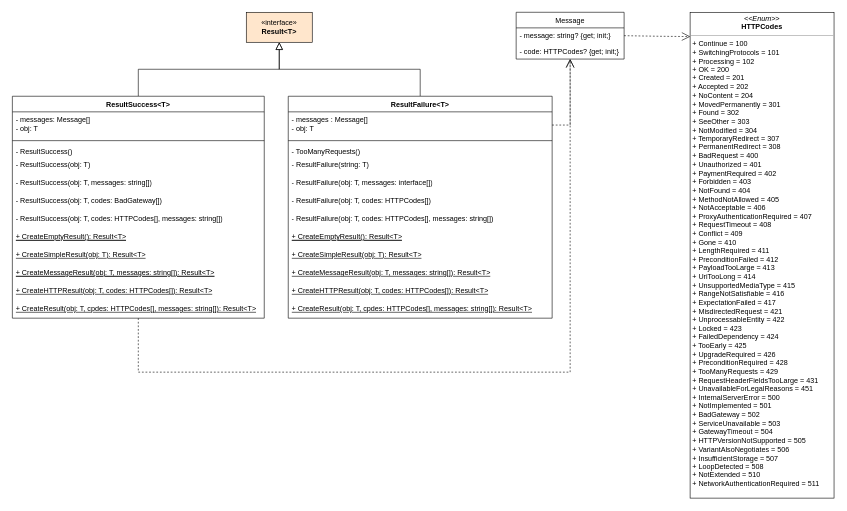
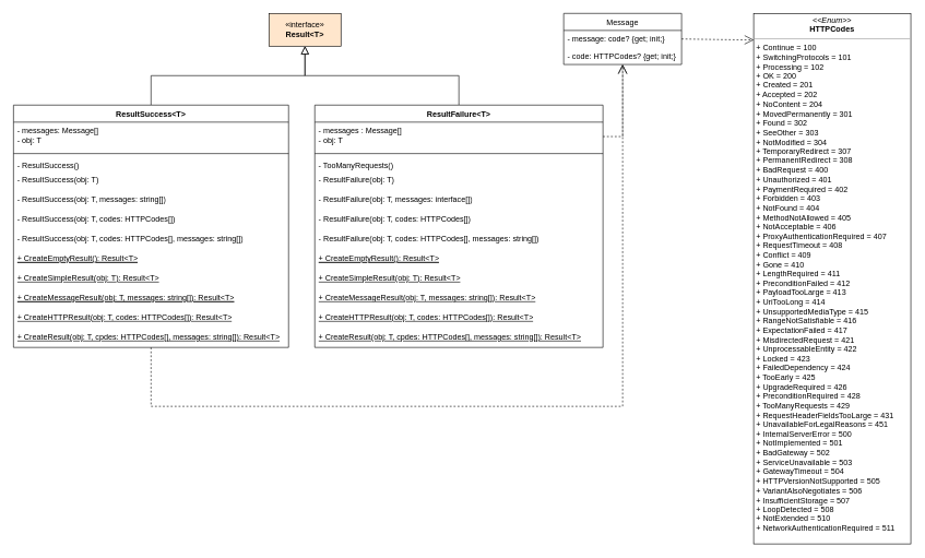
  <mxCell id="0" />
  <mxCell id="1" parent="0" />
  <mxCell id="2" value="" style="endArrow=block;endSize=10;endFill=0;shadow=0;strokeWidth=1;rounded=0;edgeStyle=elbowEdgeStyle;elbow=vertical;entryX=0.5;entryY=1;entryDx=0;entryDy=0;exitX=0.5;exitY=0;exitDx=0;exitDy=0;" edge="1" parent="1" source="5" target="4"><mxGeometry width="160" relative="1" as="geometry"><mxPoint x="540" y="160" as="sourcePoint" /><mxPoint x="630" y="90" as="targetPoint" /></mxGeometry></mxCell>
  <mxCell id="3" value="" style="endArrow=block;endSize=10;endFill=0;shadow=0;strokeWidth=1;rounded=0;edgeStyle=elbowEdgeStyle;elbow=vertical;entryX=0.5;entryY=1;entryDx=0;entryDy=0;exitX=0.5;exitY=0;exitDx=0;exitDy=0;" edge="1" parent="1" source="18" target="4"><mxGeometry width="160" relative="1" as="geometry"><mxPoint y="160" as="sourcePoint" x="730" /><mxPoint x="630" y="90" as="targetPoint" /></mxGeometry></mxCell>
  <mxCell id="4" value="«interface»&lt;br&gt;&lt;b&gt;Result&amp;lt;T&amp;gt;&lt;/b&gt;" style="html=1;whiteSpace=wrap;fillColor=#ffe6cc;" vertex="1" parent="1"><mxGeometry x="410" y="20" width="110" height="50" as="geometry" /></mxCell>
  <mxCell id="5" value="ResultSuccess&lt;T&gt;" style="swimlane;fontStyle=1;align=center;verticalAlign=top;childLayout=stackLayout;horizontal=1;startSize=26;horizontalStack=0;resizeParent=1;resizeParentMax=0;resizeLast=0;collapsible=1;marginBottom=0;" vertex="1" parent="1"><mxGeometry x="20" y="160" width="420" height="370" as="geometry" /></mxCell>
  <mxCell id="6" value="- messages: Message[]&#10;- obj: T" style="text;strokeColor=none;fillColor=none;align=left;verticalAlign=top;spacingLeft=4;spacingRight=4;overflow=hidden;rotatable=0;points=[[0,0.5],[1,0.5]];portConstraint=eastwest;" vertex="1" parent="5"><mxGeometry y="26" width="420" height="44" as="geometry" /></mxCell>
  <mxCell id="7" value="" style="line;strokeWidth=1;fillColor=none;align=left;verticalAlign=middle;spacingTop=-1;spacingLeft=3;spacingRight=3;rotatable=0;labelPosition=right;points=[];portConstraint=eastwest;strokeColor=inherit;" vertex="1" parent="5"><mxGeometry y="70" width="420" height="8" as="geometry" /></mxCell>
  <mxCell id="8" value="- ResultSuccess()&#10;" style="text;strokeColor=none;fillColor=none;align=left;verticalAlign=top;spacingLeft=4;spacingRight=4;overflow=hidden;rotatable=0;points=[[0,0.5],[1,0.5]];portConstraint=eastwest;fontStyle=0" vertex="1" parent="5"><mxGeometry y="78" width="420" height="22" as="geometry" /></mxCell>
  <mxCell id="9" value="- ResultSuccess(obj: T)" style="text;strokeColor=none;fillColor=none;align=left;verticalAlign=middle;spacingLeft=4;spacingRight=4;overflow=hidden;points=[[0,0.5],[1,0.5]];portConstraint=eastwest;rotatable=0;whiteSpace=wrap;html=1;" vertex="1" parent="5"><mxGeometry y="100" width="420" height="30" as="geometry" /></mxCell>
  <mxCell id="10" value="- ResultSuccess(obj: T, messages: string[])" style="text;strokeColor=none;fillColor=none;align=left;verticalAlign=middle;spacingLeft=4;spacingRight=4;overflow=hidden;points=[[0,0.5],[1,0.5]];portConstraint=eastwest;rotatable=0;whiteSpace=wrap;html=1;" vertex="1" parent="5"><mxGeometry y="130" width="420" height="30" as="geometry" /></mxCell>
- <mxCell id="11" value="- ResultSuccess(obj: T, codes: BadGateway[])" style="text;strokeColor=none;fillColor=none;align=left;verticalAlign=middle;spacingLeft=4;spacingRight=4;overflow=hidden;points=[[0,0.5],[1,0.5]];portConstraint=eastwest;rotatable=0;whiteSpace=wrap;html=1;" vertex="1" parent="5"><mxGeometry y="160" width="420" height="30" as="geometry" /></mxCell>
+ <mxCell id="11" value="- ResultSuccess(obj: T, codes: HTTPCodes[])" style="text;strokeColor=none;fillColor=none;align=left;verticalAlign=middle;spacingLeft=4;spacingRight=4;overflow=hidden;points=[[0,0.5],[1,0.5]];portConstraint=eastwest;rotatable=0;whiteSpace=wrap;html=1;" vertex="1" parent="5"><mxGeometry y="160" width="420" height="30" as="geometry" /></mxCell>
  <mxCell id="12" value="- ResultSuccess(obj: T, codes: HTTPCodes[], messages: string[])&lt;div&gt;&lt;br&gt;&lt;br&gt;&lt;/div&gt;" style="text;strokeColor=none;fillColor=none;align=left;verticalAlign=top;spacingLeft=4;spacingRight=4;overflow=hidden;points=[[0,0.5],[1,0.5]];portConstraint=eastwest;rotatable=0;whiteSpace=wrap;html=1;" vertex="1" parent="5"><mxGeometry y="190" width="420" height="30" as="geometry" /></mxCell>
  <mxCell id="13" value="&lt;u&gt;+ CreateEmptyResult(): Result&amp;lt;T&amp;gt;&lt;/u&gt;" style="text;strokeColor=none;fillColor=none;align=left;verticalAlign=middle;spacingLeft=4;spacingRight=4;overflow=hidden;points=[[0,0.5],[1,0.5]];portConstraint=eastwest;rotatable=0;whiteSpace=wrap;html=1;fontStyle=4" vertex="1" parent="5"><mxGeometry y="220" width="420" height="30" as="geometry" /></mxCell>
  <mxCell id="14" value="&lt;u&gt;+ CreateSimpleResult(obj: T): Result&amp;lt;T&amp;gt;&lt;br&gt;&lt;/u&gt;" style="text;strokeColor=none;fillColor=none;align=left;verticalAlign=middle;spacingLeft=4;spacingRight=4;overflow=hidden;points=[[0,0.5],[1,0.5]];portConstraint=eastwest;rotatable=0;whiteSpace=wrap;html=1;" vertex="1" parent="5"><mxGeometry y="250" width="420" height="30" as="geometry" /></mxCell>
  <mxCell id="15" value="&lt;u&gt;+ CreateMessageResult(obj: T, messages: string[]): Result&amp;lt;T&amp;gt;&lt;br&gt;&lt;/u&gt;" style="text;strokeColor=none;fillColor=none;align=left;verticalAlign=middle;spacingLeft=4;spacingRight=4;overflow=hidden;points=[[0,0.5],[1,0.5]];portConstraint=eastwest;rotatable=0;whiteSpace=wrap;html=1;fontStyle=4" vertex="1" parent="5"><mxGeometry y="280" width="420" height="30" as="geometry" /></mxCell>
  <mxCell id="16" value="&lt;u&gt;+ CreateHTTPResult(obj: T, codes: HTTPCodes[]): Result&amp;lt;T&amp;gt;&lt;br&gt;&lt;/u&gt;" style="text;strokeColor=none;fillColor=none;align=left;verticalAlign=middle;spacingLeft=4;spacingRight=4;overflow=hidden;points=[[0,0.5],[1,0.5]];portConstraint=eastwest;rotatable=0;whiteSpace=wrap;html=1;" vertex="1" parent="5"><mxGeometry y="310" width="420" height="30" as="geometry" /></mxCell>
  <mxCell id="17" value="&lt;u&gt;+ CreateResult(obj: T, cpdes: HTTPCodes[], messages: string[]): Result&amp;lt;T&amp;gt;&lt;br&gt;&lt;/u&gt;" style="text;strokeColor=none;fillColor=none;align=left;verticalAlign=middle;spacingLeft=4;spacingRight=4;overflow=hidden;points=[[0,0.5],[1,0.5]];portConstraint=eastwest;rotatable=0;whiteSpace=wrap;html=1;" vertex="1" parent="5"><mxGeometry y="340" width="420" height="30" as="geometry" /></mxCell>
  <mxCell id="18" value="ResultFailure&lt;T&gt;" style="swimlane;fontStyle=1;align=center;verticalAlign=top;childLayout=stackLayout;horizontal=1;startSize=26;horizontalStack=0;resizeParent=1;resizeParentMax=0;resizeLast=0;collapsible=1;marginBottom=0;" vertex="1" parent="1"><mxGeometry x="480" y="160" width="440" height="370" as="geometry" /></mxCell>
  <mxCell id="19" value="- messages : Message[]&#10;- obj: T" style="text;strokeColor=none;fillColor=none;align=left;verticalAlign=top;spacingLeft=4;spacingRight=4;overflow=hidden;rotatable=0;points=[[0,0.5],[1,0.5]];portConstraint=eastwest;" vertex="1" parent="18"><mxGeometry y="26" width="440" height="44" as="geometry" /></mxCell>
  <mxCell id="20" value="" style="line;strokeWidth=1;fillColor=none;align=left;verticalAlign=middle;spacingTop=-1;spacingLeft=3;spacingRight=3;rotatable=0;labelPosition=right;points=[];portConstraint=eastwest;strokeColor=inherit;" vertex="1" parent="18"><mxGeometry y="70" width="440" height="8" as="geometry" /></mxCell>
  <mxCell id="21" value="- TooManyRequests()&#10;" style="text;strokeColor=none;fillColor=none;align=left;verticalAlign=top;spacingLeft=4;spacingRight=4;overflow=hidden;rotatable=0;points=[[0,0.5],[1,0.5]];portConstraint=eastwest;fontStyle=0" vertex="1" parent="18"><mxGeometry y="78" width="440" height="22" as="geometry" /></mxCell>
- <mxCell id="22" value="- ResultFailure(string: T)" style="text;strokeColor=none;fillColor=none;align=left;verticalAlign=middle;spacingLeft=4;spacingRight=4;overflow=hidden;points=[[0,0.5],[1,0.5]];portConstraint=eastwest;rotatable=0;whiteSpace=wrap;html=1;" vertex="1" parent="18"><mxGeometry y="100" width="440" height="30" as="geometry" /></mxCell>
+ <mxCell id="22" value="- ResultFailure(obj: T)" style="text;strokeColor=none;fillColor=none;align=left;verticalAlign=middle;spacingLeft=4;spacingRight=4;overflow=hidden;points=[[0,0.5],[1,0.5]];portConstraint=eastwest;rotatable=0;whiteSpace=wrap;html=1;" vertex="1" parent="18"><mxGeometry y="100" width="440" height="30" as="geometry" /></mxCell>
  <mxCell id="23" value="- ResultFailure(obj: T, messages: interface[])" style="text;strokeColor=none;fillColor=none;align=left;verticalAlign=middle;spacingLeft=4;spacingRight=4;overflow=hidden;points=[[0,0.5],[1,0.5]];portConstraint=eastwest;rotatable=0;whiteSpace=wrap;html=1;" vertex="1" parent="18"><mxGeometry y="130" width="440" height="30" as="geometry" /></mxCell>
  <mxCell id="24" value="- ResultFailure(obj: T, codes: HTTPCodes[])" style="text;strokeColor=none;fillColor=none;align=left;verticalAlign=middle;spacingLeft=4;spacingRight=4;overflow=hidden;points=[[0,0.5],[1,0.5]];portConstraint=eastwest;rotatable=0;whiteSpace=wrap;html=1;" vertex="1" parent="18"><mxGeometry y="160" width="440" height="30" as="geometry" /></mxCell>
  <mxCell id="25" value="- ResultFailure(obj: T, codes: HTTPCodes[], messages: string[])&lt;div&gt;&lt;br&gt;&lt;br&gt;&lt;/div&gt;" style="text;strokeColor=none;fillColor=none;align=left;verticalAlign=top;spacingLeft=4;spacingRight=4;overflow=hidden;points=[[0,0.5],[1,0.5]];portConstraint=eastwest;rotatable=0;whiteSpace=wrap;html=1;" vertex="1" parent="18"><mxGeometry y="190" width="440" height="30" as="geometry" /></mxCell>
  <mxCell id="26" value="&lt;u&gt;+ CreateEmptyResult(): Result&amp;lt;T&amp;gt;&lt;/u&gt;" style="text;strokeColor=none;fillColor=none;align=left;verticalAlign=middle;spacingLeft=4;spacingRight=4;overflow=hidden;points=[[0,0.5],[1,0.5]];portConstraint=eastwest;rotatable=0;whiteSpace=wrap;html=1;fontStyle=4" vertex="1" parent="18"><mxGeometry y="220" width="440" height="30" as="geometry" /></mxCell>
  <mxCell id="27" value="&lt;u&gt;+ CreateSimpleResult(obj: T): Result&amp;lt;T&amp;gt;&lt;br&gt;&lt;/u&gt;" style="text;strokeColor=none;fillColor=none;align=left;verticalAlign=middle;spacingLeft=4;spacingRight=4;overflow=hidden;points=[[0,0.5],[1,0.5]];portConstraint=eastwest;rotatable=0;whiteSpace=wrap;html=1;" vertex="1" parent="18"><mxGeometry y="250" width="440" height="30" as="geometry" /></mxCell>
  <mxCell id="28" value="&lt;span&gt;+ CreateMessageResult(obj: T, messages: string[]): Result&amp;lt;T&amp;gt;&lt;br&gt;&lt;/span&gt;" style="text;strokeColor=none;fillColor=none;align=left;verticalAlign=middle;spacingLeft=4;spacingRight=4;overflow=hidden;points=[[0,0.5],[1,0.5]];portConstraint=eastwest;rotatable=0;whiteSpace=wrap;html=1;fontStyle=4" vertex="1" parent="18"><mxGeometry y="280" width="440" height="30" as="geometry" /></mxCell>
  <mxCell id="29" value="&lt;u&gt;+ CreateHTTPResult(obj: T, codes: HTTPCodes[]): Result&amp;lt;T&amp;gt;&lt;br&gt;&lt;/u&gt;" style="text;strokeColor=none;fillColor=none;align=left;verticalAlign=middle;spacingLeft=4;spacingRight=4;overflow=hidden;points=[[0,0.5],[1,0.5]];portConstraint=eastwest;rotatable=0;whiteSpace=wrap;html=1;" vertex="1" parent="18"><mxGeometry y="310" width="440" height="30" as="geometry" /></mxCell>
  <mxCell id="30" value="&lt;u&gt;+ CreateResult(obj: T, cpdes: HTTPCodes[], messages: string[]): Result&amp;lt;T&amp;gt;&lt;br&gt;&lt;/u&gt;" style="text;strokeColor=none;fillColor=none;align=left;verticalAlign=middle;spacingLeft=4;spacingRight=4;overflow=hidden;points=[[0,0.5],[1,0.5]];portConstraint=eastwest;rotatable=0;whiteSpace=wrap;html=1;" vertex="1" parent="18"><mxGeometry y="340" width="440" height="30" as="geometry" /></mxCell>
  <mxCell id="31" value="Message" style="swimlane;fontStyle=0;childLayout=stackLayout;horizontal=1;startSize=26;fillColor=none;horizontalStack=0;resizeParent=1;resizeParentMax=0;resizeLast=0;collapsible=1;marginBottom=0;" vertex="1" parent="1"><mxGeometry x="860" y="20" width="180" height="78" as="geometry" /></mxCell>
- <mxCell id="32" value="- message: string? {get; init;}" style="text;strokeColor=none;fillColor=none;align=left;verticalAlign=top;spacingLeft=4;spacingRight=4;overflow=hidden;rotatable=0;points=[[0,0.5],[1,0.5]];portConstraint=eastwest;" vertex="1" parent="31"><mxGeometry y="26" width="180" height="26" as="geometry" /></mxCell>
+ <mxCell id="32" value="- message: code? {get; init;}" style="text;strokeColor=none;fillColor=none;align=left;verticalAlign=top;spacingLeft=4;spacingRight=4;overflow=hidden;rotatable=0;points=[[0,0.5],[1,0.5]];portConstraint=eastwest;" vertex="1" parent="31"><mxGeometry y="26" width="180" height="26" as="geometry" /></mxCell>
  <mxCell id="33" value="- code: HTTPCodes? {get; init;}" style="text;strokeColor=none;fillColor=none;align=left;verticalAlign=top;spacingLeft=4;spacingRight=4;overflow=hidden;rotatable=0;points=[[0,0.5],[1,0.5]];portConstraint=eastwest;" vertex="1" parent="31"><mxGeometry y="52" width="180" height="26" as="geometry" /></mxCell>
  <mxCell id="34" value="" style="endArrow=open;endSize=12;dashed=1;html=1;rounded=0;exitX=1;exitY=0.5;exitDx=0;exitDy=0;" edge="1" parent="1" source="19" target="31"><mxGeometry x="0.004" width="160" relative="1" as="geometry"><mxPoint x="640" y="160" as="sourcePoint" /><mxPoint x="800" y="160" as="targetPoint" /><Array as="points"><mxPoint x="950" y="208" /></Array><mxPoint as="offset" /></mxGeometry></mxCell>
  <mxCell id="35" value="" style="endArrow=open;endSize=12;dashed=1;html=1;rounded=0;" edge="1" parent="1" source="5" target="31"><mxGeometry width="160" relative="1" as="geometry"><mxPoint x="821" y="209" as="sourcePoint" /><mxPoint x="960" y="108" as="targetPoint" /><Array as="points"><mxPoint x="230" y="620" /><mxPoint x="950" y="620" /></Array></mxGeometry></mxCell>
  <mxCell id="36" value="&lt;p style=&quot;margin:0px;margin-top:4px;text-align:center;&quot;&gt;&lt;i&gt;&amp;lt;&amp;lt;Enum&amp;gt;&amp;gt;&lt;/i&gt;&lt;br&gt;&lt;b&gt;HTTPCodes&lt;/b&gt;&lt;/p&gt;&lt;hr size=&quot;1&quot;&gt;&lt;p style=&quot;margin:0px;margin-left:4px;&quot;&gt;+ Continue = 100&lt;br&gt;+ SwitchingProtocols = 101&lt;/p&gt;&lt;p style=&quot;margin:0px;margin-left:4px;&quot;&gt;+&amp;nbsp;Processing = 102&lt;/p&gt;&lt;p style=&quot;margin:0px;margin-left:4px;&quot;&gt;+ OK = 200&lt;/p&gt;&lt;p style=&quot;margin:0px;margin-left:4px;&quot;&gt;+ Created = 201&lt;/p&gt;&lt;p style=&quot;margin:0px;margin-left:4px;&quot;&gt;+ Accepted = 202&lt;/p&gt;&lt;p style=&quot;margin:0px;margin-left:4px;&quot;&gt;+ NoContent = 204&lt;/p&gt;&lt;p style=&quot;margin:0px;margin-left:4px;&quot;&gt;+ MovedPermanently = 301&lt;/p&gt;&lt;p style=&quot;margin:0px;margin-left:4px;&quot;&gt;+ Found = 302&lt;/p&gt;&lt;p style=&quot;margin:0px;margin-left:4px;&quot;&gt;+ SeeOther = 303&lt;/p&gt;&lt;p style=&quot;margin:0px;margin-left:4px;&quot;&gt;+ NotModified = 304&lt;/p&gt;&lt;p style=&quot;margin:0px;margin-left:4px;&quot;&gt;+ TemporaryRedirect = 307&lt;/p&gt;&lt;p style=&quot;margin:0px;margin-left:4px;&quot;&gt;+ PermanentRedirect = 308&lt;/p&gt;&lt;p style=&quot;margin:0px;margin-left:4px;&quot;&gt;+ BadRequest = 400&lt;/p&gt;&lt;p style=&quot;margin:0px;margin-left:4px;&quot;&gt;+ Unauthorized = 401&lt;/p&gt;&lt;p style=&quot;margin:0px;margin-left:4px;&quot;&gt;+ PaymentRequired = 402&lt;/p&gt;&lt;p style=&quot;margin:0px;margin-left:4px;&quot;&gt;+ Forbidden = 403&lt;/p&gt;&lt;p style=&quot;margin:0px;margin-left:4px;&quot;&gt;+ NotFound = 404&lt;/p&gt;&lt;p style=&quot;margin:0px;margin-left:4px;&quot;&gt;+ MethodNotAllowed = 405&lt;/p&gt;&lt;p style=&quot;margin:0px;margin-left:4px;&quot;&gt;+ NotAcceptable = 406&lt;/p&gt;&lt;p style=&quot;margin:0px;margin-left:4px;&quot;&gt;+ ProxyAuthenticationRequired = 407&lt;/p&gt;&lt;p style=&quot;margin:0px;margin-left:4px;&quot;&gt;+ RequestTimeout = 408&lt;/p&gt;&lt;p style=&quot;margin:0px;margin-left:4px;&quot;&gt;+ Conflict = 409&lt;/p&gt;&lt;p style=&quot;margin:0px;margin-left:4px;&quot;&gt;+ Gone = 410&lt;/p&gt;&lt;p style=&quot;margin:0px;margin-left:4px;&quot;&gt;+ LengthRequired = 411&lt;/p&gt;&lt;p style=&quot;margin:0px;margin-left:4px;&quot;&gt;+ PreconditionFailed = 412&lt;/p&gt;&lt;p style=&quot;margin:0px;margin-left:4px;&quot;&gt;+ PayloadTooLarge = 413&lt;/p&gt;&lt;p style=&quot;margin:0px;margin-left:4px;&quot;&gt;+ UriTooLong = 414&lt;/p&gt;&lt;p style=&quot;margin:0px;margin-left:4px;&quot;&gt;+ UnsupportedMediaType = 415&lt;/p&gt;&lt;p style=&quot;margin:0px;margin-left:4px;&quot;&gt;+ RangeNotSatisfiable = 416&lt;/p&gt;&lt;p style=&quot;margin:0px;margin-left:4px;&quot;&gt;&lt;span style=&quot;background-color: initial;&quot;&gt;+ ExpectationFailed = 417&lt;/span&gt;&lt;/p&gt;&lt;p style=&quot;margin:0px;margin-left:4px;&quot;&gt;&lt;span style=&quot;background-color: initial;&quot;&gt;+ MisdirectedRequest = 421&lt;/span&gt;&lt;/p&gt;&lt;p style=&quot;margin:0px;margin-left:4px;&quot;&gt;&lt;span style=&quot;background-color: initial;&quot;&gt;+ UnprocessableEntity = 422&lt;/span&gt;&lt;/p&gt;&lt;p style=&quot;margin:0px;margin-left:4px;&quot;&gt;&lt;span style=&quot;background-color: initial;&quot;&gt;+ Locked = 423&lt;/span&gt;&lt;/p&gt;&lt;p style=&quot;margin:0px;margin-left:4px;&quot;&gt;&lt;span style=&quot;background-color: initial;&quot;&gt;+ FailedDependency = 424&lt;/span&gt;&lt;/p&gt;&lt;p style=&quot;margin:0px;margin-left:4px;&quot;&gt;&lt;span style=&quot;background-color: initial;&quot;&gt;+ TooEarly = 425&lt;/span&gt;&lt;/p&gt;&lt;p style=&quot;margin:0px;margin-left:4px;&quot;&gt;&lt;span style=&quot;background-color: initial;&quot;&gt;+ UpgradeRequired = 426&lt;/span&gt;&lt;/p&gt;&lt;p style=&quot;margin:0px;margin-left:4px;&quot;&gt;&lt;span style=&quot;background-color: initial;&quot;&gt;+ PreconditionRequired = 428&lt;/span&gt;&lt;/p&gt;&lt;p style=&quot;margin:0px;margin-left:4px;&quot;&gt;&lt;span style=&quot;background-color: initial;&quot;&gt;+ TooManyRequests = 429&lt;/span&gt;&lt;/p&gt;&lt;p style=&quot;margin:0px;margin-left:4px;&quot;&gt;&lt;span style=&quot;background-color: initial;&quot;&gt;+ RequestHeaderFieldsTooLarge = 431&lt;/span&gt;&lt;/p&gt;&lt;p style=&quot;margin:0px;margin-left:4px;&quot;&gt;&lt;span style=&quot;background-color: initial;&quot;&gt;+ UnavailableForLegalReasons = 451&lt;/span&gt;&lt;/p&gt;&lt;p style=&quot;margin:0px;margin-left:4px;&quot;&gt;&lt;span style=&quot;background-color: initial;&quot;&gt;+ InternalServerError = 500&lt;/span&gt;&lt;/p&gt;&lt;p style=&quot;margin:0px;margin-left:4px;&quot;&gt;&lt;span style=&quot;background-color: initial;&quot;&gt;+ NotImplemented = 501&lt;/span&gt;&lt;/p&gt;&lt;p style=&quot;margin:0px;margin-left:4px;&quot;&gt;&lt;span style=&quot;background-color: initial;&quot;&gt;+ BadGateway = 502&lt;/span&gt;&lt;/p&gt;&lt;p style=&quot;margin:0px;margin-left:4px;&quot;&gt;&lt;span style=&quot;background-color: initial;&quot;&gt;+ ServiceUnavailable = 503&lt;/span&gt;&lt;/p&gt;&lt;p style=&quot;margin:0px;margin-left:4px;&quot;&gt;&lt;span style=&quot;background-color: initial;&quot;&gt;+ GatewayTimeout = 504&lt;/span&gt;&lt;/p&gt;&lt;p style=&quot;margin:0px;margin-left:4px;&quot;&gt;&lt;span style=&quot;background-color: initial;&quot;&gt;+ HTTPVersionNotSupported = 505&lt;/span&gt;&lt;/p&gt;&lt;p style=&quot;margin:0px;margin-left:4px;&quot;&gt;&lt;span style=&quot;background-color: initial;&quot;&gt;+ VariantAlsoNegotiates = 506&lt;/span&gt;&lt;/p&gt;&lt;p style=&quot;margin:0px;margin-left:4px;&quot;&gt;&lt;span style=&quot;background-color: initial;&quot;&gt;+ InsufficientStorage = 507&lt;/span&gt;&lt;/p&gt;&lt;p style=&quot;margin:0px;margin-left:4px;&quot;&gt;&lt;span style=&quot;background-color: initial;&quot;&gt;+ LoopDetected = 508&lt;/span&gt;&lt;/p&gt;&lt;p style=&quot;margin:0px;margin-left:4px;&quot;&gt;&lt;span style=&quot;background-color: initial;&quot;&gt;+ NotExtended = 510&lt;/span&gt;&lt;/p&gt;&lt;p style=&quot;margin:0px;margin-left:4px;&quot;&gt;&lt;span style=&quot;background-color: initial;&quot;&gt;+ NetworkAuthenticationRequired = 511&lt;/span&gt;&lt;/p&gt;" style="verticalAlign=top;align=left;overflow=fill;fontSize=12;fontFamily=Helvetica;html=1;" vertex="1" parent="1"><mxGeometry x="1150" y="20" width="240" height="810" as="geometry" /></mxCell>
  <mxCell id="37" value="" style="endArrow=open;endSize=12;dashed=1;html=1;rounded=0;exitX=1;exitY=0.5;exitDx=0;exitDy=0;entryX=0.001;entryY=0.05;entryDx=0;entryDy=0;entryPerimeter=0;" edge="1" parent="1" source="32" target="36"><mxGeometry width="160" relative="1" as="geometry"><mxPoint x="821" y="209" as="sourcePoint" /><mxPoint x="960" y="108" as="targetPoint" /><Array as="points"><mxPoint x="1100" y="60" /></Array></mxGeometry></mxCell>
